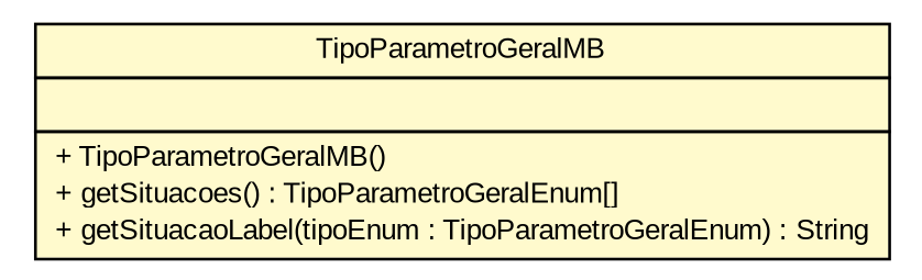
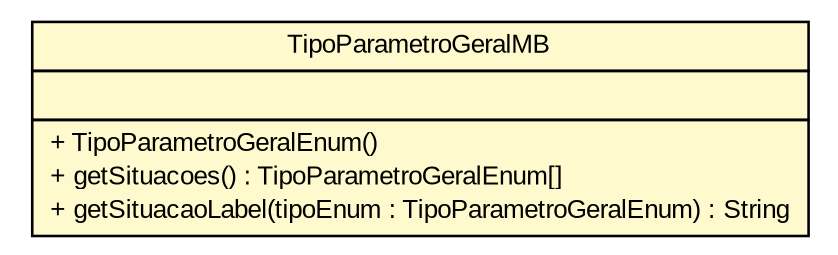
  digraph {
    nodesep=0.25
    ranksep=0.5
-   n1 [fontcolor=black fontname=arial fontsize=10.0 label=<<table title="br.gov.to.sefaz.par.managebean.TipoParametroGeralMB" border="0" cellborder="1" cellspacing="0" cellpadding="2" port="p" bgcolor="lemonChiffon" href="./TipoParametroGeralMB.html"> 		<tr><td><table border="0" cellspacing="0" cellpadding="1"> <tr><td align="center" balign="center"> TipoParametroGeralMB </td></tr> 		</table></td></tr> 		<tr><td><table border="0" cellspacing="0" cellpadding="1"> <tr><td align="left" balign="left">  </td></tr> 		</table></td></tr> 		<tr><td><table border="0" cellspacing="0" cellpadding="1"> <tr><td align="left" balign="left"> + TipoParametroGeralMB() </td></tr> <tr><td align="left" balign="left"> + getSituacoes() : TipoParametroGeralEnum[] </td></tr> <tr><td align="left" balign="left"> + getSituacaoLabel(tipoEnum : TipoParametroGeralEnum) : String </td></tr> 		</table></td></tr> 		</table>> shape=plaintext]
+   n1 [fontcolor=black fontname=arial fontsize=10.0 label=<<table title="br.gov.to.sefaz.par.managebean.TipoParametroGeralMB" border="0" cellborder="1" cellspacing="0" cellpadding="2" port="p" bgcolor="lemonChiffon" href="./TipoParametroGeralMB.html"> 		<tr><td><table border="0" cellspacing="0" cellpadding="1"> <tr><td align="center" balign="center"> TipoParametroGeralMB </td></tr> 		</table></td></tr> 		<tr><td><table border="0" cellspacing="0" cellpadding="1"> <tr><td align="left" balign="left">  </td></tr> 		</table></td></tr> 		<tr><td><table border="0" cellspacing="0" cellpadding="1"> <tr><td align="left" balign="left"> + TipoParametroGeralEnum() </td></tr> <tr><td align="left" balign="left"> + getSituacoes() : TipoParametroGeralEnum[] </td></tr> <tr><td align="left" balign="left"> + getSituacaoLabel(tipoEnum : TipoParametroGeralEnum) : String </td></tr> 		</table></td></tr> 		</table>> shape=plaintext]
  }
